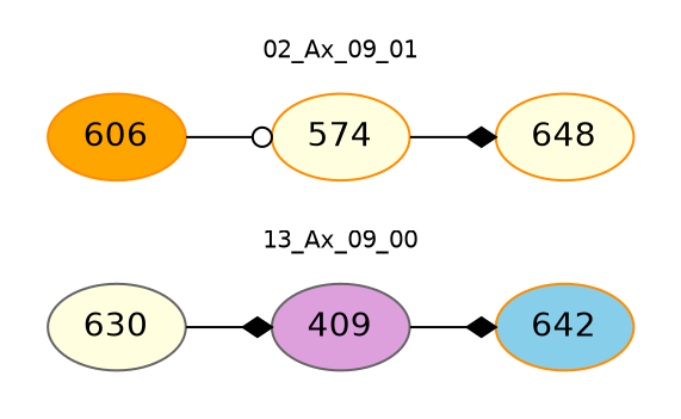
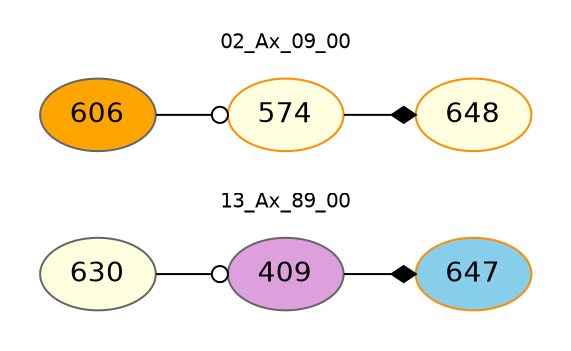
  digraph {
    fontname="DejaVu Sans"
    rankdir=LR
    node [color=gray40 fillcolor=lightyellow fontname="DejaVu Sans" style=filled]
    edge [arrowhead=odot color=black fontname="DejaVu Sans"]
    n1 [label=630]
    n2 [fillcolor=plum label=409]
-   n3 [color=darkorange fillcolor=skyblue label=642]
-   n4 [color=darkorange fillcolor=orange label=606]
+   n3 [color=darkorange fillcolor=skyblue label=647]
+   n4 [fillcolor=orange label=606]
    n5 [color=darkorange label=574]
    n6 [color=darkorange label=648]
    subgraph cluster_1 {
      color=white
      fontsize=10
-     label="13_Ax_09_00"
+     label="13_Ax_89_00"
      n1
      n2
      n3
    }
    subgraph cluster_2 {
      color=white
      fontsize=10
-     label="02_Ax_09_01"
+     label="02_Ax_09_00"
      n4
      n5
      n6
    }
-   n1 -> n2 [arrowhead=diamond]
+   n1 -> n2
    n2 -> n3 [arrowhead=diamond]
    n4 -> n5
    n5 -> n6 [arrowhead=diamond]
  }
